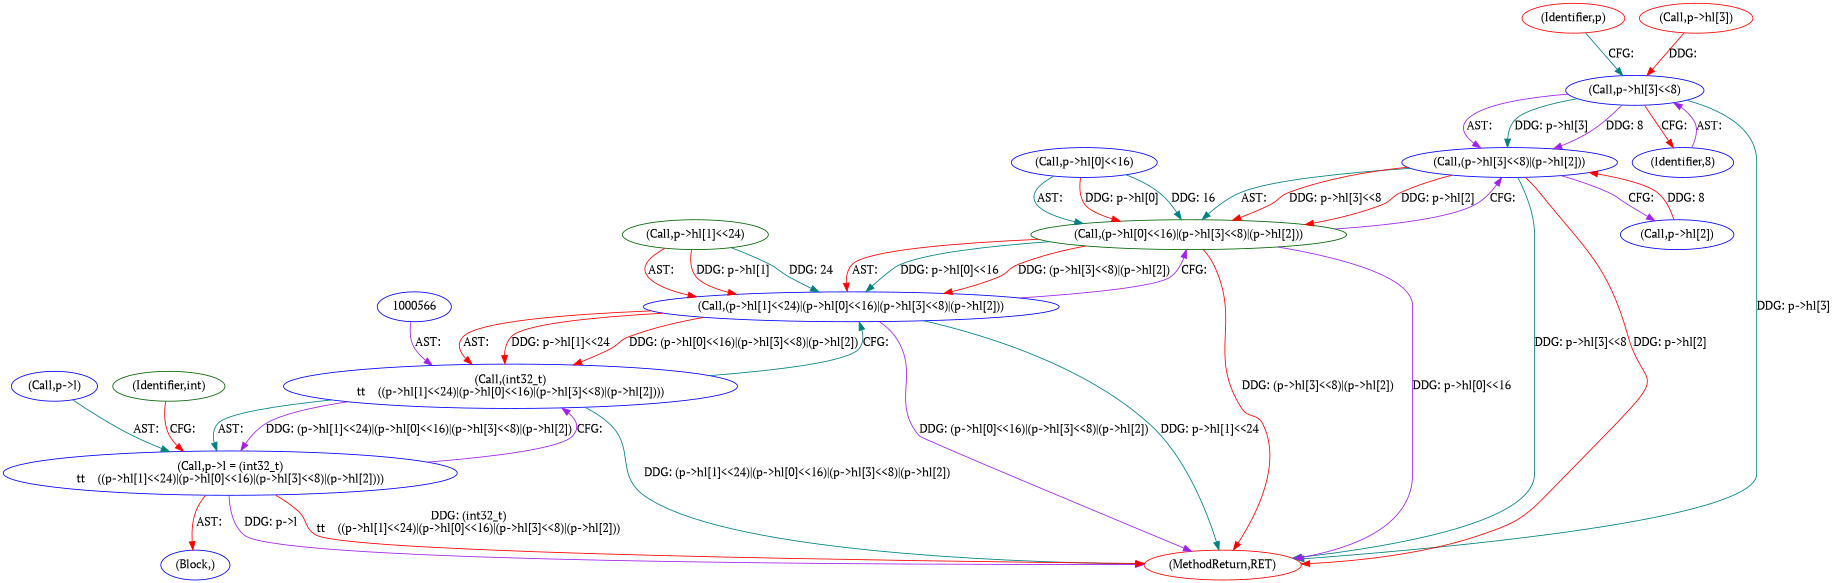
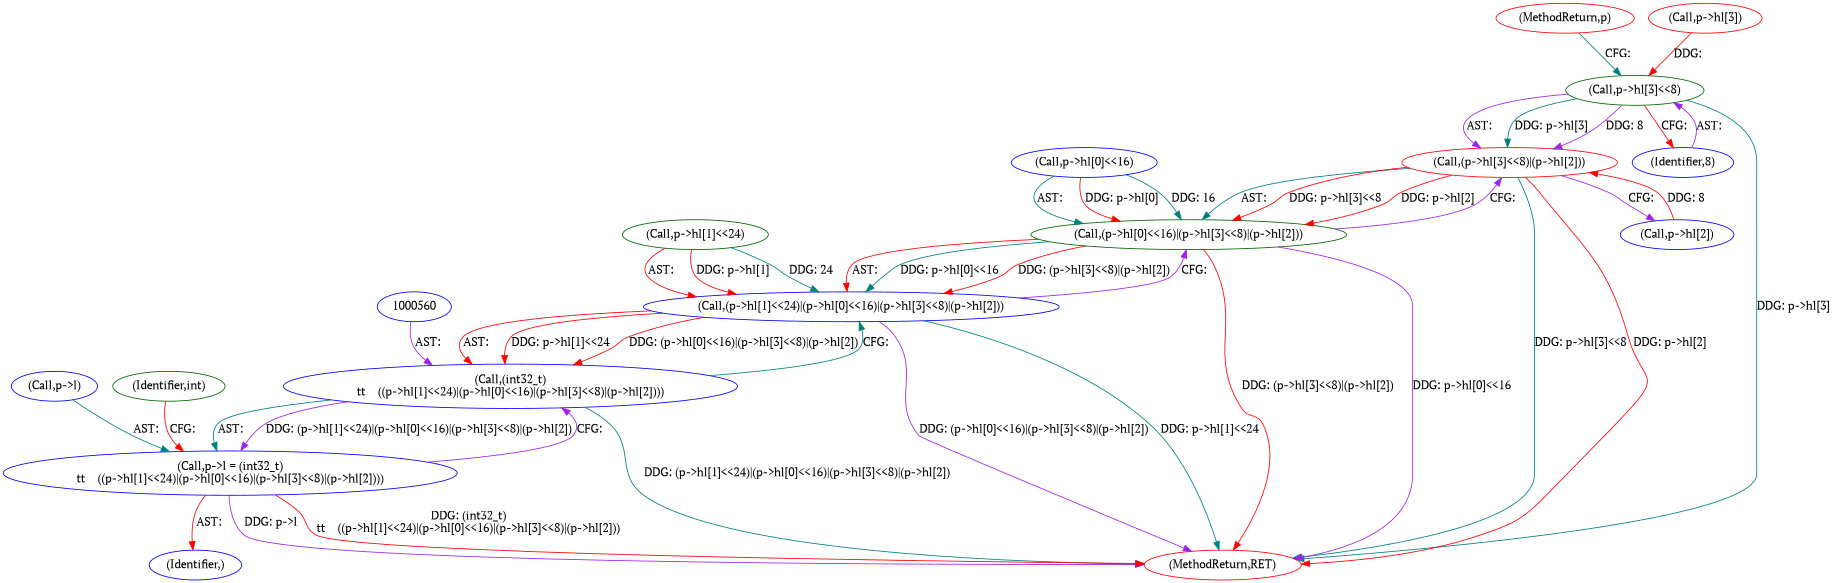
  digraph {
    fontname="PT Serif"
    node [color=blue fontname="PT Serif"]
    edge [color=red fontname="PT Serif"]
-   n1 [label="(Call,p->hl[3]<<8)"]
-   n2 [label="(Call,(p->hl[3]<<8)|(p->hl[2]))"]
+   n1 [color=darkgreen label="(Call,p->hl[3]<<8)"]
+   n2 [color=red label="(Call,(p->hl[3]<<8)|(p->hl[2]))"]
    n3 [label="(Identifier,8)"]
    n4 [color=red label="(MethodReturn,RET)"]
    n5 [color=darkgreen label="(Call,(p->hl[0]<<16)|(p->hl[3]<<8)|(p->hl[2]))"]
    n6 [label="(Call,p->hl[2])"]
    n7 [label="(Call,(p->hl[1]<<24)|(p->hl[0]<<16)|(p->hl[3]<<8)|(p->hl[2]))"]
    n8 [label="(Call,(int32_t)\n\t\t    ((p->hl[1]<<24)|(p->hl[0]<<16)|(p->hl[3]<<8)|(p->hl[2])))"]
    n9 [label="(Call,p->l = (int32_t)\n\t\t    ((p->hl[1]<<24)|(p->hl[0]<<16)|(p->hl[3]<<8)|(p->hl[2])))"]
-   n10 [label="(Block,)"]
-   n11 [color=red label="(Identifier,p)"]
+   n10 [label="(Identifier,)"]
+   n11 [color=red label="(MethodReturn,p)"]
    n12 [color=red label="(Call,p->hl[3])"]
    n13 [color=darkgreen label="(Call,p->hl[1]<<24)"]
    n14 [label="(Call,p->hl[0]<<16)"]
    n15 [label="(Call,p->l)"]
    n16 [color=darkgreen label="(Identifier,int)"]
-   1000566
+   1000566 [label=1000560]
    n1 -> n2 [color=purple label="AST: "]
    n1 -> n2 [color=teal label="DDG: p->hl[3]"]
    n1 -> n2 [color=purple label="DDG: 8"]
    n1 -> n3 [label="CFG: "]
    n1 -> n4 [color=teal label="DDG: p->hl[3]"]
    n2 -> n4 [color=teal label="DDG: p->hl[3]<<8"]
    n2 -> n4 [label="DDG: p->hl[2]"]
    n2 -> n5 [color=teal label="AST: "]
    n2 -> n5 [label="DDG: p->hl[3]<<8"]
    n2 -> n5 [label="DDG: p->hl[2]"]
    n2 -> n6 [color=purple label="CFG: "]
    n3 -> n1 [color=purple label="AST: "]
    n5 -> n2 [color=purple label="CFG: "]
    n5 -> n4 [label="DDG: (p->hl[3]<<8)|(p->hl[2])"]
    n5 -> n4 [color=purple label="DDG: p->hl[0]<<16"]
    n5 -> n7 [label="AST: "]
    n5 -> n7 [color=teal label="DDG: p->hl[0]<<16"]
    n5 -> n7 [label="DDG: (p->hl[3]<<8)|(p->hl[2])"]
    n6 -> n2 [label="DDG: 8"]
    n7 -> n4 [color=purple label="DDG: (p->hl[0]<<16)|(p->hl[3]<<8)|(p->hl[2])"]
    n7 -> n4 [color=teal label="DDG: p->hl[1]<<24"]
    n7 -> n5 [color=purple label="CFG: "]
    n7 -> n8 [label="AST: "]
    n7 -> n8 [label="DDG: p->hl[1]<<24"]
    n7 -> n8 [label="DDG: (p->hl[0]<<16)|(p->hl[3]<<8)|(p->hl[2])"]
    n8 -> n4 [color=teal label="DDG: (p->hl[1]<<24)|(p->hl[0]<<16)|(p->hl[3]<<8)|(p->hl[2])"]
    n8 -> n7 [color=teal label="CFG: "]
    n8 -> n9 [color=teal label="AST: "]
    n8 -> n9 [color=purple label="DDG: (p->hl[1]<<24)|(p->hl[0]<<16)|(p->hl[3]<<8)|(p->hl[2])"]
    n9 -> n4 [color=purple label="DDG: p->l"]
    n9 -> n4 [label="DDG: (int32_t)\n\t\t    ((p->hl[1]<<24)|(p->hl[0]<<16)|(p->hl[3]<<8)|(p->hl[2]))"]
    n9 -> n8 [color=purple label="CFG: "]
    n9 -> n10 [label="AST: "]
    n11 -> n1 [color=teal label="CFG: "]
    n12 -> n1 [label="DDG: "]
    n13 -> n7 [label="AST: "]
    n13 -> n7 [label="DDG: p->hl[1]"]
    n13 -> n7 [color=teal label="DDG: 24"]
    n14 -> n5 [color=teal label="AST: "]
    n14 -> n5 [label="DDG: p->hl[0]"]
    n14 -> n5 [color=teal label="DDG: 16"]
    n15 -> n9 [color=teal label="AST: "]
    n16 -> n9 [label="CFG: "]
    1000566 -> n8 [color=purple label="AST: "]
  }
